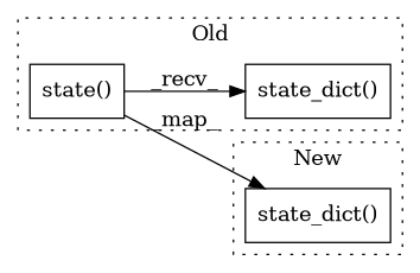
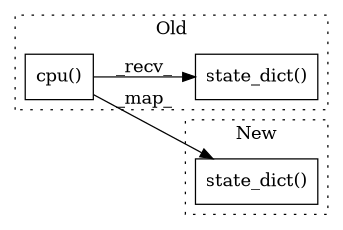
  digraph {
    rankdir=LR
    node [a=75 s=6985 shape=box]
-   n1 [l=18 label="state()"]
+   n1 [l=18 label="cpu()"]
    n2 [l=31 label="state_dict()"]
    n3 [l=25 label="state_dict()"]
    subgraph cluster_1 {
      label=Old
      style=dotted
      n1
      n2
    }
    subgraph cluster_2 {
      label=New
      style=dotted
      n3
    }
    n1 -> n2 [label=_recv_]
    n1 -> n3 [label=_map_]
  }
